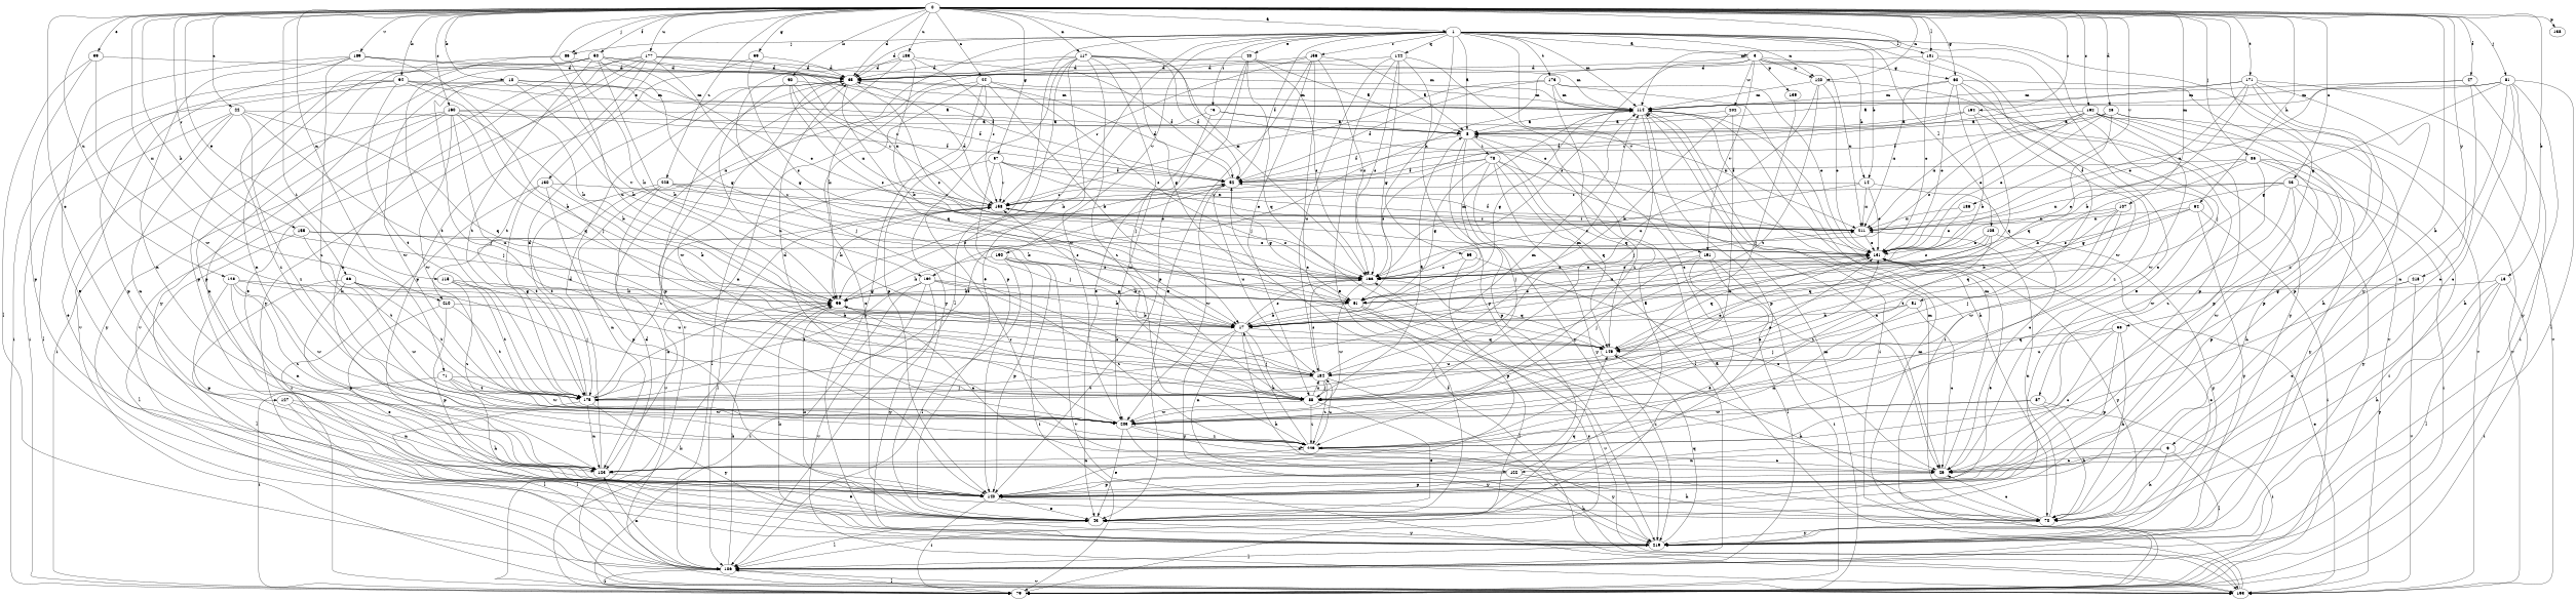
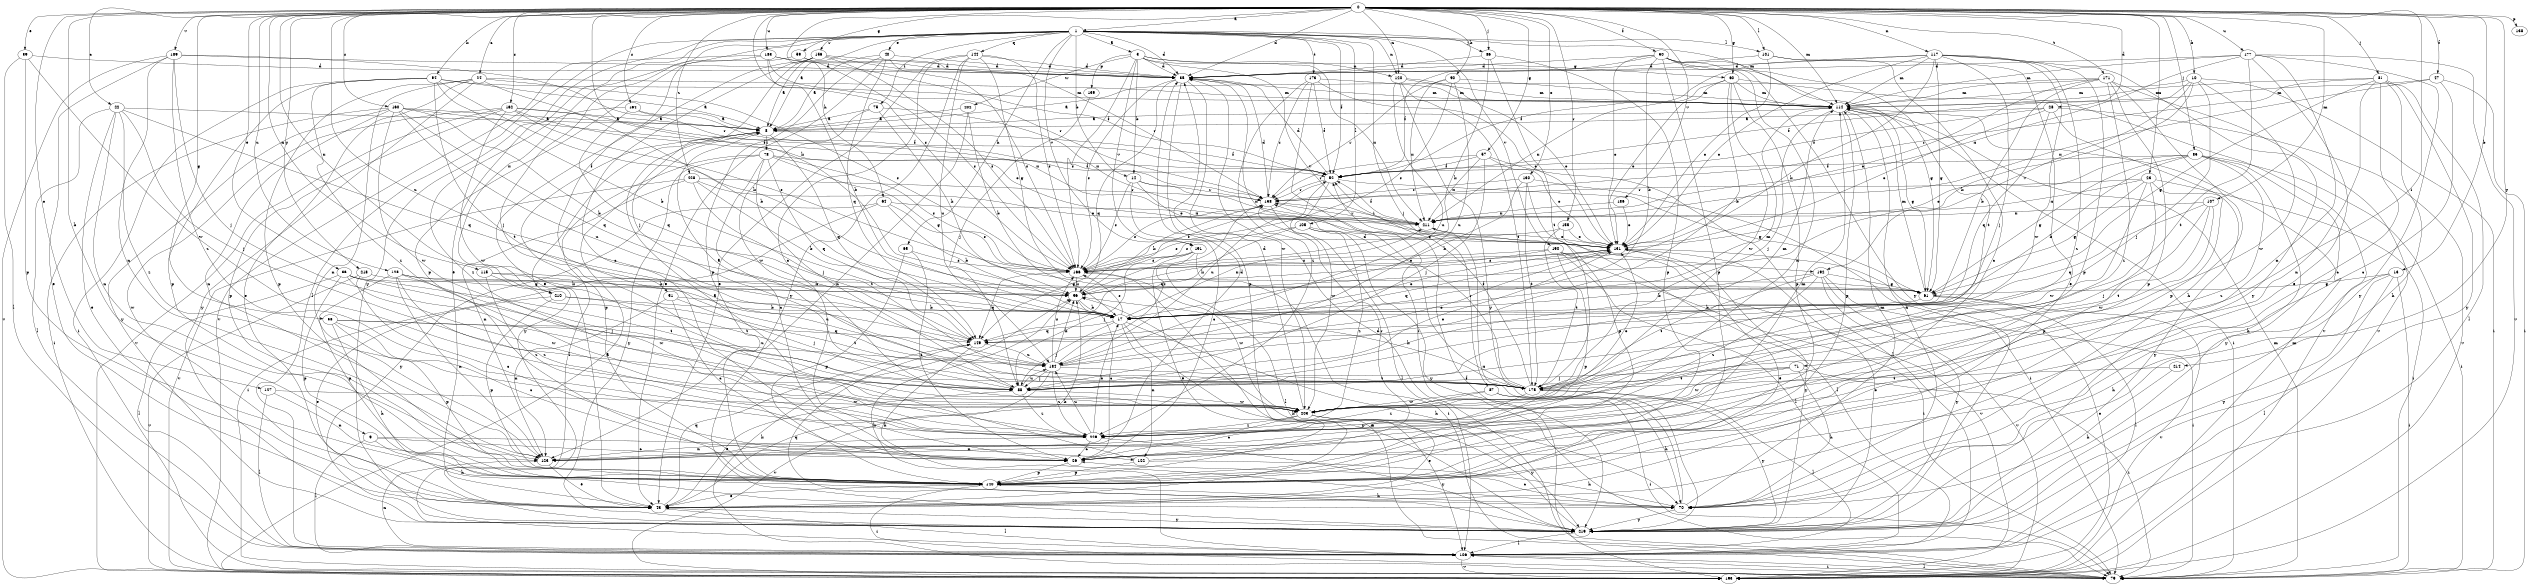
  strict digraph {
    0
    1
    9
    10
    13
    22
    23
    24
    28
    35
    36
    39
    47
    50
    57
    58
    59
    60
    64
    71
    81
    85
    86
    90
    94
    96
    101
    107
    114
    115
    117
    120
    127
    130
    138
    155
    160
    162
    164
    166
    171
    177
    n43 [label=128]
    183
    184
    186
    189
    210
+   214
    218
    228
    3
    8
    14
    40
    43
    51
    52
    65
    75
    87
    105
    106
    144
    156
    173
    190
    191
    219
    26
    70
    122
    192
    79
    88
    203
    61
    149
    123
    229
    211
    140
    158
    17
    131
    193
    175
    139
    202
    78
    0 -> 1 [label=a]
    0 -> 9 [label=b]
    0 -> 10 [label=b]
    0 -> 13 [label=b]
    0 -> 22 [label=c]
    0 -> 23 [label=c]
    0 -> 24 [label=c]
    0 -> 28 [label=d]
    0 -> 35 [label=d]
    0 -> 36 [label=e]
    0 -> 39 [label=e]
    0 -> 47 [label=f]
    0 -> 50 [label=f]
    0 -> 57 [label=g]
    0 -> 58 [label=g]
    0 -> 59 [label=g]
    0 -> 60 [label=g]
    0 -> 64 [label=h]
    0 -> 71 [label=i]
    0 -> 81 [label=j]
    0 -> 85 [label=j]
    0 -> 86 [label=j]
    0 -> 90 [label=k]
    0 -> 94 [label=k]
    0 -> 96 [label=k]
    0 -> 101 [label=l]
    0 -> 107 [label=m]
    0 -> 114 [label=m]
    0 -> 115 [label=n]
    0 -> 117 [label=n]
    0 -> 120 [label=n]
    0 -> 127 [label=o]
    0 -> 130 [label=o]
    0 -> 138 [label=p]
    0 -> 155 [label=r]
    0 -> 160 [label=s]
    0 -> 162 [label=s]
    0 -> 164 [label=s]
    0 -> 166 [label=s]
    0 -> 171 [label=t]
    0 -> 177 [label=u]
    0 -> n43 [label=u]
    0 -> 183 [label=u]
    0 -> 184 [label=u]
    0 -> 186 [label=v]
    0 -> 189 [label=v]
    0 -> 210 [label=x]
+   0 -> 214 [label=y]
    0 -> 218 [label=y]
    0 -> 228 [label=z]
    1 -> 35 [label=d]
    1 -> 86 [label=j]
    1 -> 101 [label=l]
    1 -> 114 [label=m]
    1 -> 120 [label=n]
    1 -> 210 [label=x]
    1 -> 3 [label=a]
    1 -> 8 [label=a]
    1 -> 14 [label=b]
    1 -> 40 [label=e]
    1 -> 43 [label=e]
    1 -> 51 [label=f]
    1 -> 52 [label=f]
    1 -> 65 [label=h]
    1 -> 75 [label=i]
    1 -> 87 [label=j]
    1 -> 105 [label=l]
    1 -> 106 [label=l]
    1 -> 144 [label=q]
    1 -> 156 [label=r]
    1 -> 173 [label=t]
    1 -> 190 [label=v]
    1 -> 191 [label=v]
    1 -> 219 [label=y]
    9 -> 106 [label=l]
    9 -> 26 [label=c]
    9 -> 70 [label=h]
    9 -> 122 [label=n]
    10 -> 96 [label=k]
    10 -> 114 [label=m]
    10 -> 52 [label=f]
    10 -> 192 [label=v]
    10 -> 79 [label=i]
    10 -> 88 [label=j]
    10 -> 203 [label=w]
    13 -> 106 [label=l]
    13 -> 219 [label=y]
    13 -> 70 [label=h]
    13 -> 79 [label=i]
    13 -> 61 [label=g]
    22 -> 8 [label=a]
    22 -> 43 [label=e]
    22 -> 106 [label=l]
    22 -> 88 [label=j]
    22 -> 149 [label=q]
    22 -> 123 [label=n]
    22 -> 229 [label=z]
    23 -> 219 [label=y]
    23 -> 79 [label=i]
    23 -> 203 [label=w]
    23 -> 61 [label=g]
    23 -> 211 [label=x]
    23 -> 140 [label=p]
    23 -> 158 [label=r]
    24 -> 114 [label=m]
    24 -> 166 [label=s]
    24 -> 43 [label=e]
    24 -> 219 [label=y]
    24 -> 123 [label=n]
    24 -> 140 [label=p]
    24 -> 17 [label=b]
    28 -> 8 [label=a]
    28 -> 52 [label=f]
    28 -> 149 [label=q]
    28 -> 140 [label=p]
    28 -> 131 [label=o]
    28 -> 193 [label=v]
    35 -> 114 [label=m]
    35 -> 166 [label=s]
    35 -> 203 [label=w]
    35 -> 149 [label=q]
    35 -> 140 [label=p]
    36 -> 106 [label=l]
    36 -> 88 [label=j]
    36 -> 203 [label=w]
    36 -> 61 [label=g]
    36 -> 140 [label=p]
    36 -> 175 [label=t]
    39 -> 35 [label=d]
    39 -> 106 [label=l]
    39 -> 203 [label=w]
    39 -> 140 [label=p]
    47 -> 114 [label=m]
    47 -> 26 [label=c]
    47 -> 79 [label=i]
    47 -> 211 [label=x]
    50 -> 35 [label=d]
    50 -> 52 [label=f]
    50 -> 219 [label=y]
    50 -> 61 [label=g]
    50 -> 123 [label=n]
    50 -> 140 [label=p]
    50 -> 17 [label=b]
    50 -> 131 [label=o]
    50 -> 175 [label=t]
    57 -> 52 [label=f]
    57 -> 106 [label=l]
    57 -> 88 [label=j]
    57 -> 211 [label=x]
    57 -> 158 [label=r]
    57 -> 131 [label=o]
    58 -> 184 [label=u]
    58 -> 26 [label=c]
    58 -> 70 [label=h]
    58 -> 149 [label=q]
    58 -> 140 [label=p]
    59 -> 35 [label=d]
    59 -> 166 [label=s]
    59 -> 140 [label=p]
    60 -> 114 [label=m]
    60 -> 203 [label=w]
    60 -> 211 [label=x]
    60 -> 140 [label=p]
    60 -> 17 [label=b]
    60 -> 131 [label=o]
    60 -> 193 [label=v]
    64 -> 166 [label=s]
    64 -> 219 [label=y]
    64 -> 79 [label=i]
    64 -> 211 [label=x]
    64 -> 17 [label=b]
    71 -> 70 [label=h]
    71 -> 79 [label=i]
    71 -> 88 [label=j]
    71 -> 203 [label=w]
    71 -> 175 [label=t]
    81 -> 114 [label=m]
    81 -> 106 [label=l]
    81 -> 219 [label=y]
    81 -> 26 [label=c]
    81 -> 70 [label=h]
    81 -> 61 [label=g]
    81 -> 123 [label=n]
    81 -> 158 [label=r]
    85 -> 52 [label=f]
    85 -> 219 [label=y]
    85 -> 70 [label=h]
    85 -> 79 [label=i]
-   177 -> 61 [label=g]
+   85 -> 61 [label=g]
    85 -> 229 [label=z]
    85 -> 17 [label=b]
    85 -> 131 [label=o]
    86 -> 35 [label=d]
    86 -> 96 [label=k]
    86 -> 140 [label=p]
    86 -> 175 [label=t]
    90 -> 114 [label=m]
    90 -> 166 [label=s]
    90 -> 184 [label=u]
    90 -> 211 [label=x]
    90 -> 158 [label=r]
    94 -> 96 [label=k]
    94 -> 114 [label=m]
    94 -> 8 [label=a]
    94 -> 79 [label=i]
    94 -> 229 [label=z]
    94 -> 140 [label=p]
    94 -> 17 [label=b]
    94 -> 175 [label=t]
    96 -> 52 [label=f]
    96 -> 26 [label=c]
    96 -> 17 [label=b]
    101 -> 35 [label=d]
    101 -> 43 [label=e]
    101 -> 26 [label=c]
    101 -> 131 [label=o]
    107 -> 88 [label=j]
    107 -> 203 [label=w]
    107 -> 149 [label=q]
    107 -> 211 [label=x]
    107 -> 175 [label=t]
    114 -> 8 [label=a]
    114 -> 70 [label=h]
    114 -> 79 [label=i]
    114 -> 88 [label=j]
    114 -> 61 [label=g]
    114 -> 140 [label=p]
    115 -> 96 [label=k]
    115 -> 184 [label=u]
    115 -> 229 [label=z]
    115 -> 175 [label=t]
    117 -> 35 [label=d]
    117 -> 96 [label=k]
    117 -> 114 [label=m]
    117 -> 52 [label=f]
    117 -> 219 [label=y]
    117 -> 88 [label=j]
    117 -> 203 [label=w]
    117 -> 61 [label=g]
    117 -> 229 [label=z]
    117 -> 140 [label=p]
    117 -> 131 [label=o]
    120 -> 114 [label=m]
    120 -> 184 [label=u]
    120 -> 219 [label=y]
    120 -> 131 [label=o]
    120 -> 175 [label=t]
    127 -> 106 [label=l]
    127 -> 203 [label=w]
    127 -> 123 [label=n]
    130 -> 79 [label=i]
    130 -> 140 [label=p]
    130 -> 158 [label=r]
    130 -> 17 [label=b]
    130 -> 175 [label=t]
    155 -> 166 [label=s]
    155 -> 106 [label=l]
    155 -> 131 [label=o]
    155 -> 175 [label=t]
    160 -> 184 [label=u]
    160 -> 8 [label=a]
    160 -> 52 [label=f]
    160 -> 219 [label=y]
    160 -> 79 [label=i]
    160 -> 203 [label=w]
    160 -> 149 [label=q]
    160 -> 123 [label=n]
    160 -> 17 [label=b]
    162 -> 166 [label=s]
    162 -> 8 [label=a]
    162 -> 43 [label=w]
    162 -> 203 [label=w]
    162 -> 211 [label=x]
    162 -> 140 [label=p]
    162 -> 131 [label=o]
    162 -> 193 [label=v]
    164 -> 8 [label=a]
    164 -> 52 [label=f]
    164 -> 149 [label=q]
    164 -> 229 [label=z]
    166 -> 96 [label=k]
    166 -> 203 [label=w]
    166 -> 149 [label=q]
    166 -> 131 [label=o]
    171 -> 114 [label=m]
    171 -> 8 [label=a]
    171 -> 70 [label=h]
    171 -> 229 [label=z]
    171 -> 140 [label=p]
    171 -> 17 [label=b]
    171 -> 131 [label=o]
    171 -> 193 [label=v]
    177 -> 35 [label=d]
    177 -> 114 [label=m]
    177 -> 43 [label=e]
    177 -> 219 [label=y]
    177 -> 123 [label=n]
    177 -> 211 [label=x]
    177 -> 193 [label=v]
    177 -> 175 [label=t]
    n43 -> 96 [label=k]
    n43 -> 203 [label=w]
    n43 -> 61 [label=g]
    n43 -> 123 [label=n]
    n43 -> 229 [label=z]
    n43 -> 140 [label=p]
    183 -> 35 [label=d]
    183 -> 52 [label=f]
    183 -> 88 [label=j]
    183 -> 158 [label=r]
    183 -> 17 [label=b]
    183 -> 193 [label=v]
    184 -> 96 [label=k]
    184 -> 114 [label=m]
    184 -> 166 [label=s]
    184 -> 88 [label=j]
    184 -> 229 [label=z]
    184 -> 158 [label=r]
    184 -> 131 [label=o]
    184 -> 193 [label=v]
    184 -> 175 [label=t]
    186 -> 211 [label=x]
    186 -> 131 [label=o]
    189 -> 35 [label=d]
    189 -> 43 [label=e]
    189 -> 88 [label=j]
    189 -> 123 [label=n]
    189 -> 229 [label=z]
    189 -> 158 [label=r]
    189 -> 193 [label=v]
    210 -> 43 [label=e]
    210 -> 140 [label=p]
    210 -> 17 [label=b]
    210 -> 175 [label=t]
+   214 -> 70 [label=h]
+   214 -> 175 [label=t]
    218 -> 96 [label=k]
    218 -> 26 [label=c]
    218 -> 193 [label=v]
    228 -> 123 [label=n]
    228 -> 158 [label=r]
    228 -> 17 [label=b]
    228 -> 131 [label=o]
    228 -> 193 [label=v]
    228 -> 175 [label=t]
    3 -> 35 [label=d]
    3 -> 60 [label=g]
    3 -> 120 [label=n]
    3 -> 166 [label=s]
    3 -> 14 [label=b]
    3 -> 191 [label=v]
    3 -> 192 [label=v]
    3 -> 211 [label=x]
    3 -> 139 [label=p]
    3 -> 202 [label=w]
    8 -> 52 [label=f]
    8 -> 219 [label=y]
    8 -> 149 [label=q]
    8 -> 140 [label=p]
    8 -> 78 [label=i]
    14 -> 166 [label=s]
    14 -> 26 [label=c]
    14 -> 211 [label=x]
    14 -> 158 [label=r]
    14 -> 131 [label=o]
    40 -> 35 [label=d]
    40 -> 166 [label=s]
    40 -> 8 [label=a]
    40 -> 43 [label=e]
    40 -> 149 [label=q]
    40 -> 140 [label=p]
    43 -> 96 [label=k]
    43 -> 106 [label=l]
    43 -> 219 [label=y]
    43 -> 149 [label=q]
    51 -> 26 [label=c]
    51 -> 88 [label=j]
    51 -> 123 [label=n]
    51 -> 17 [label=b]
    52 -> 35 [label=d]
    52 -> 184 [label=u]
    52 -> 203 [label=w]
    52 -> 61 [label=g]
    52 -> 158 [label=r]
    65 -> 166 [label=s]
    65 -> 26 [label=c]
    65 -> 140 [label=p]
    75 -> 96 [label=k]
    75 -> 8 [label=a]
    75 -> 203 [label=w]
    75 -> 211 [label=x]
    87 -> 70 [label=h]
    87 -> 79 [label=i]
    87 -> 203 [label=w]
    87 -> 229 [label=z]
    105 -> 166 [label=s]
    105 -> 219 [label=y]
    105 -> 149 [label=q]
    105 -> 229 [label=z]
    105 -> 131 [label=o]
    106 -> 96 [label=k]
    106 -> 79 [label=i]
    106 -> 123 [label=n]
    106 -> 193 [label=v]
    144 -> 35 [label=d]
    144 -> 166 [label=s]
    144 -> 184 [label=u]
    144 -> 43 [label=e]
    144 -> 219 [label=y]
    144 -> 26 [label=c]
    144 -> 61 [label=g]
    156 -> 35 [label=d]
    156 -> 166 [label=s]
    156 -> 8 [label=a]
    156 -> 43 [label=e]
    156 -> 26 [label=c]
    156 -> 88 [label=j]
    156 -> 158 [label=r]
    173 -> 114 [label=m]
    173 -> 52 [label=f]
    173 -> 79 [label=i]
    173 -> 229 [label=z]
    173 -> 158 [label=r]
    173 -> 131 [label=o]
    190 -> 96 [label=k]
    190 -> 166 [label=s]
    190 -> 106 [label=l]
    190 -> 79 [label=i]
    190 -> 140 [label=p]
    190 -> 193 [label=v]
    191 -> 166 [label=s]
    191 -> 43 [label=e]
    191 -> 106 [label=l]
    191 -> 79 [label=i]
    191 -> 88 [label=j]
    219 -> 96 [label=k]
    219 -> 106 [label=l]
    219 -> 149 [label=q]
    219 -> 131 [label=o]
    26 -> 114 [label=m]
    26 -> 140 [label=p]
    70 -> 114 [label=m]
    70 -> 219 [label=y]
    70 -> 26 [label=c]
    70 -> 211 [label=x]
    122 -> 8 [label=a]
    122 -> 70 [label=h]
    122 -> 140 [label=p]
    122 -> 158 [label=r]
    192 -> 219 [label=y]
    192 -> 79 [label=i]
    192 -> 61 [label=g]
    192 -> 229 [label=z]
    192 -> 17 [label=b]
    192 -> 193 [label=v]
    192 -> 175 [label=t]
    79 -> 35 [label=d]
    79 -> 96 [label=k]
    79 -> 114 [label=m]
    79 -> 166 [label=s]
    79 -> 106 [label=l]
    88 -> 184 [label=u]
    88 -> 8 [label=a]
    88 -> 43 [label=e]
    88 -> 203 [label=w]
    88 -> 229 [label=z]
    88 -> 131 [label=o]
    203 -> 35 [label=d]
    203 -> 43 [label=e]
    203 -> 219 [label=y]
    203 -> 26 [label=c]
    203 -> 229 [label=z]
    203 -> 131 [label=o]
    61 -> 114 [label=m]
    61 -> 106 [label=l]
    61 -> 17 [label=b]
    61 -> 193 [label=v]
    149 -> 184 [label=u]
    149 -> 70 [label=h]
    123 -> 35 [label=d]
    123 -> 43 [label=e]
    229 -> 184 [label=u]
    229 -> 219 [label=y]
    229 -> 26 [label=c]
    229 -> 123 [label=n]
    229 -> 17 [label=b]
    211 -> 52 [label=f]
    211 -> 158 [label=r]
    211 -> 131 [label=o]
    140 -> 43 [label=e]
    140 -> 70 [label=h]
    140 -> 79 [label=i]
    158 -> 35 [label=d]
    158 -> 96 [label=k]
    158 -> 166 [label=s]
    158 -> 106 [label=l]
    158 -> 211 [label=i]
    17 -> 166 [label=s]
    17 -> 219 [label=y]
    17 -> 70 [label=h]
    17 -> 122 [label=n]
    17 -> 88 [label=j]
    17 -> 149 [label=q]
    17 -> 211 [label=x]
    17 -> 131 [label=o]
    131 -> 166 [label=s]
    131 -> 43 [label=e]
    131 -> 219 [label=y]
    131 -> 149 [label=q]
    193 -> 114 [label=m]
    193 -> 8 [label=a]
    193 -> 52 [label=f]
    193 -> 131 [label=o]
    175 -> 35 [label=d]
    175 -> 96 [label=k]
    175 -> 114 [label=m]
    175 -> 52 [label=f]
    175 -> 106 [label=l]
    175 -> 219 [label=y]
    175 -> 123 [label=n]
    175 -> 158 [label=r]
    139 -> 88 [label=j]
    202 -> 8 [label=a]
    202 -> 123 [label=n]
    202 -> 17 [label=b]
    78 -> 166 [label=s]
    78 -> 52 [label=f]
    78 -> 106 [label=l]
    78 -> 219 [label=y]
    78 -> 26 [label=c]
    78 -> 88 [label=j]
    78 -> 61 [label=g]
    78 -> 149 [label=q]
  }
